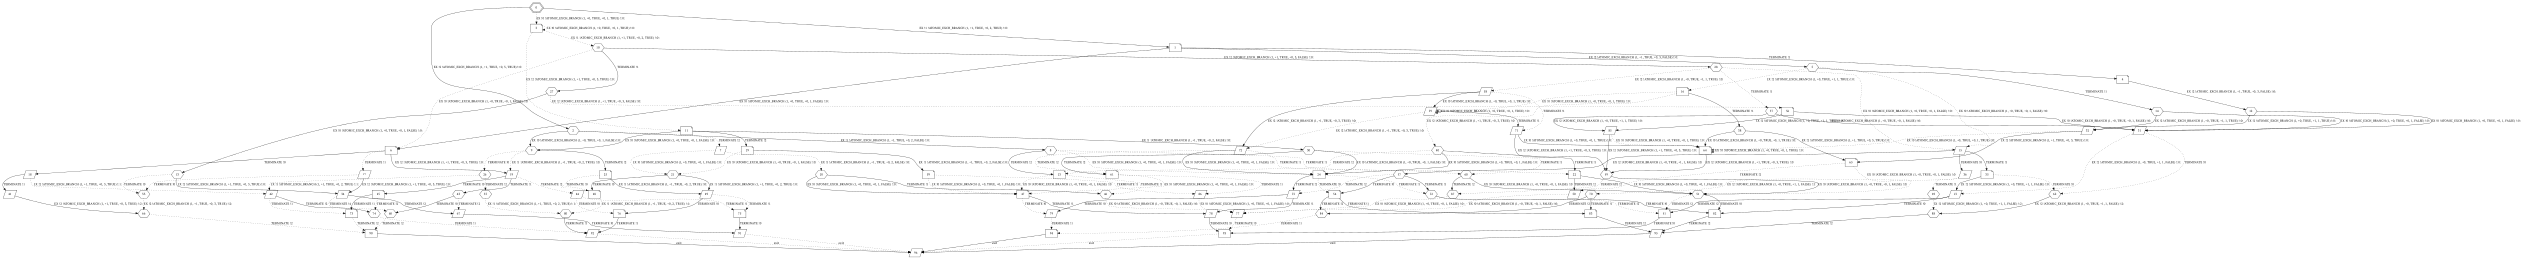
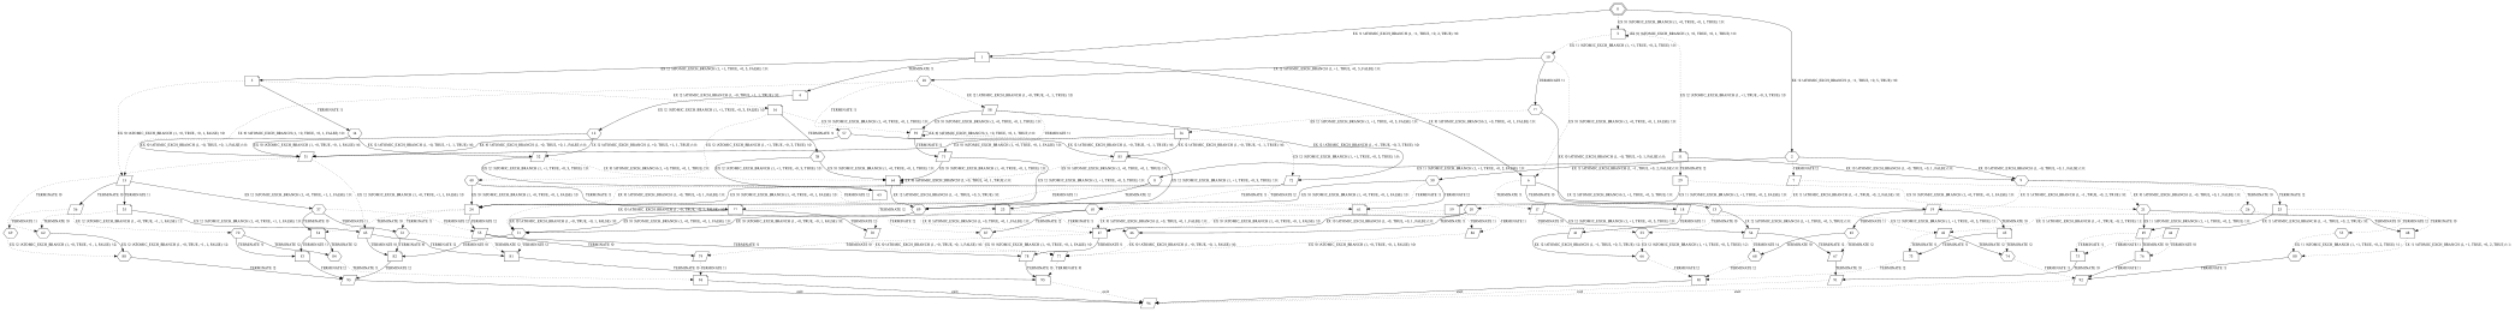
  digraph {
    fontname="PT Serif"
    node [fontname="PT Serif" shape=hexagon]
    edge [fontname="PT Serif" style=solid]
    0 [peripheries=2]
    1 [shape=note]
    2
    3 [shape=note]
    4 [shape=note]
-   5
+   5 [shape=note]
    6 [shape=note]
    7 [shape=parallelogram]
    8
    9
    10
    11 [shape=note]
    12
    14
    15 [shape=parallelogram]
    16 [shape=note]
    17 [shape=parallelogram]
    18 [shape=parallelogram]
    19 [shape=parallelogram]
    20
    21
    22 [shape=note]
    23 [shape=note]
    24 [shape=note]
    25 [shape=note]
    26
    27
    28
    29 [shape=note]
    30
    31 [shape=parallelogram]
    32 [shape=parallelogram]
    13
    33
    34 [shape=parallelogram]
    35 [shape=note]
    36 [shape=parallelogram]
    37
    38
    39 [shape=parallelogram]
    40
    41 [shape=parallelogram]
    42 [shape=parallelogram]
    43
    44 [shape=parallelogram]
    45 [shape=note]
    46
    47 [shape=note]
    48 [shape=note]
    49 [shape=parallelogram]
    50 [shape=parallelogram]
    51
    52
    53 [shape=parallelogram]
    54 [shape=note]
    55
    56 [shape=note]
    57
    58 [shape=parallelogram]
    59 [shape=note]
    60
    61 [shape=note]
    62
    63 [shape=parallelogram]
    64 [shape=note]
    65 [shape=note]
    66
    67 [shape=parallelogram]
    68
    69
    70
    71 [shape=parallelogram]
    72 [shape=parallelogram]
    73 [shape=note]
    74
    75 [shape=note]
    76 [shape=note]
    77 [shape=parallelogram]
    78 [shape=parallelogram]
    79 [shape=parallelogram]
    80
    81 [shape=note]
    82 [shape=note]
    83 [shape=note]
    84
    85 [shape=parallelogram]
    86 [shape=parallelogram]
    87
    88
    89
    90 [shape=note]
    91 [shape=parallelogram]
    92 [shape=parallelogram]
    93 [shape=note]
    94 [shape=note]
    95 [shape=parallelogram]
    96 [shape=parallelogram]
    0 -> 1 [label="EX !1 !ATOMIC_EXCH_BRANCH (1, +1, TRUE, +0, 2, TRUE) !:0:"]
    0 -> 2 [label="EX !2 !ATOMIC_EXCH_BRANCH (1, +1, TRUE, +0, 3, TRUE) !:0:"]
    0 -> 3 [label="EX !0 !ATOMIC_EXCH_BRANCH (1, +0, TRUE, +0, 1, TRUE) !:0:" style=dotted]
    1 -> 4 [label="TERMINATE !1"]
    1 -> 5 [label="EX !2 !ATOMIC_EXCH_BRANCH (1, +1, TRUE, +0, 3, FALSE) !:0:"]
    1 -> 6 [label="EX !0 !ATOMIC_EXCH_BRANCH (1, +0, TRUE, +0, 1, FALSE) !:0:"]
    2 -> 7 [label="TERMINATE !2" style=dotted]
    2 -> 8 [label="EX !1 !ATOMIC_EXCH_BRANCH (1, +1, TRUE, +0, 2, FALSE) !:0:"]
    2 -> 9 [label="EX !0 !ATOMIC_EXCH_BRANCH (1, +0, TRUE, +0, 1, FALSE) !:0:"]
    3 -> 3 [label="EX !0 !ATOMIC_EXCH_BRANCH (1, +0, TRUE, +0, 1, TRUE) !:0:" style=dotted]
    3 -> 10 [label="EX !1 !ATOMIC_EXCH_BRANCH (1, +1, TRUE, +0, 2, TRUE) !:0:" style=dotted]
    3 -> 11 [label="EX !2 !ATOMIC_EXCH_BRANCH (1, +1, TRUE, +0, 3, TRUE) !:0:" style=dotted]
    4 -> 12 [label="EX !2 !ATOMIC_EXCH_BRANCH (1, +1, TRUE, +0, 3, FALSE) !:0:"]
    5 -> 14 [label="TERMINATE !1"]
    5 -> 15 [label="EX !0 !ATOMIC_EXCH_BRANCH (1, +0, TRUE, +0, 1, FALSE) !:0:" style=dotted]
    5 -> 16 [label="EX !2 !ATOMIC_EXCH_BRANCH (1, +0, TRUE, +1, 1, TRUE) !:0:" style=dotted]
    6 -> 17 [label="TERMINATE !1" style=dotted]
    6 -> 18 [label="TERMINATE !0"]
    6 -> 19 [label="EX !2 !ATOMIC_EXCH_BRANCH (1, +1, TRUE, +0, 3, TRUE) !:0:"]
    7 -> 20 [label="EX !1 !ATOMIC_EXCH_BRANCH (1, +1, TRUE, +0, 2, FALSE) !:0:" style=dotted]
    7 -> 21 [label="EX !0 !ATOMIC_EXCH_BRANCH (1, +0, TRUE, +0, 1, FALSE) !:0:" style=dotted]
    8 -> 22 [label="TERMINATE !1" style=dotted]
    8 -> 23 [label="TERMINATE !2"]
    8 -> 24 [label="EX !0 !ATOMIC_EXCH_BRANCH (1, +0, TRUE, +0, 1, FALSE) !:0:" style=dotted]
    9 -> 19 [label="EX !1 !ATOMIC_EXCH_BRANCH (1, +1, TRUE, +0, 2, TRUE) !:0:" style=dotted]
    9 -> 25 [label="TERMINATE !2"]
    9 -> 26 [label="TERMINATE !0" style=dotted]
    10 -> 6 [label="EX !0 !ATOMIC_EXCH_BRANCH (1, +0, TRUE, +0, 1, FALSE) !:0:" style=dotted]
    10 -> 27 [label="TERMINATE !1"]
    10 -> 28 [label="EX !2 !ATOMIC_EXCH_BRANCH (1, +1, TRUE, +0, 3, FALSE) !:0:"]
    11 -> 9 [label="EX !0 !ATOMIC_EXCH_BRANCH (1, +0, TRUE, +0, 1, FALSE) !:0:"]
    11 -> 29 [label="TERMINATE !2"]
    11 -> 30 [label="EX !1 !ATOMIC_EXCH_BRANCH (1, +1, TRUE, +0, 2, FALSE) !:0:"]
    12 -> 31 [label="EX !0 !ATOMIC_EXCH_BRANCH (1, +0, TRUE, +0, 1, FALSE) !:0:"]
    12 -> 32 [label="EX !2 !ATOMIC_EXCH_BRANCH (1, +0, TRUE, +1, 1, TRUE) !:0:"]
    14 -> 31 [label="EX !0 !ATOMIC_EXCH_BRANCH (1, +0, TRUE, +0, 1, FALSE) !:0:"]
    14 -> 32 [label="EX !2 !ATOMIC_EXCH_BRANCH (1, +0, TRUE, +1, 1, TRUE) !:0:"]
    15 -> 35 [label="TERMINATE !1"]
    15 -> 36 [label="TERMINATE !0"]
    15 -> 37 [label="EX !2 !ATOMIC_EXCH_BRANCH (1, +0, TRUE, +1, 1, FALSE) !:0:"]
    16 -> 38 [label="TERMINATE !1"]
    16 -> 39 [label="EX !0 !ATOMIC_EXCH_BRANCH (1, +0, TRUE, +0, 1, TRUE) !:0:" style=dotted]
    16 -> 40 [label="EX !2 !ATOMIC_EXCH_BRANCH (1, +1, TRUE, +0, 3, TRUE) !:0:" style=dotted]
    17 -> 33 [label="TERMINATE !0" style=dotted]
    17 -> 34 [label="EX !2 !ATOMIC_EXCH_BRANCH (1, +1, TRUE, +0, 3, TRUE) !:0:"]
    18 -> 41 [label="TERMINATE !1"]
    18 -> 42 [label="EX !2 !ATOMIC_EXCH_BRANCH (1, +1, TRUE, +0, 3, TRUE) !:1:" style=dotted]
    19 -> 43 [label="TERMINATE !1"]
-   19 -> 44 [label="TERMINATE !2" style=dotted]
    19 -> 45 [label="TERMINATE !0"]
    20 -> 46 [label="TERMINATE !1"]
    20 -> 47 [label="EX !0 !ATOMIC_EXCH_BRANCH (1, +0, TRUE, +0, 1, FALSE) !:0:"]
    21 -> 48 [label="TERMINATE !0"]
    21 -> 49 [label="EX !1 !ATOMIC_EXCH_BRANCH (1, +1, TRUE, +0, 2, TRUE) !:0:"]
    22 -> 50 [label="TERMINATE !2"]
    22 -> 51 [label="EX !0 !ATOMIC_EXCH_BRANCH (1, +0, TRUE, +0, 1, FALSE) !:0:"]
    23 -> 46 [label="TERMINATE !1" style=dotted]
    23 -> 47 [label="EX !0 !ATOMIC_EXCH_BRANCH (1, +0, TRUE, +0, 1, FALSE) !:0:" style=dotted]
    24 -> 52 [label="TERMINATE !1" style=dotted]
    24 -> 53 [label="TERMINATE !2"]
    24 -> 54 [label="TERMINATE !0" style=dotted]
    25 -> 48 [label="TERMINATE !0" style=dotted]
    25 -> 49 [label="EX !1 !ATOMIC_EXCH_BRANCH (1, +1, TRUE, +0, 2, TRUE) !:0:"]
    26 -> 42 [label="EX !1 !ATOMIC_EXCH_BRANCH (1, +1, TRUE, +0, 2, TRUE) !:1:" style=dotted]
    26 -> 55 [label="TERMINATE !2" style=dotted]
    27 -> 13 [label="EX !0 !ATOMIC_EXCH_BRANCH (1, +0, TRUE, +0, 1, FALSE) !:0:"]
    27 -> 56 [label="EX !2 !ATOMIC_EXCH_BRANCH (1, +1, TRUE, +0, 3, FALSE) !:0:" style=dotted]
    28 -> 15 [label="EX !0 !ATOMIC_EXCH_BRANCH (1, +0, TRUE, +0, 1, FALSE) !:0:" style=dotted]
    28 -> 57 [label="TERMINATE !1" style=dotted]
    28 -> 58 [label="EX !2 !ATOMIC_EXCH_BRANCH (1, +0, TRUE, +1, 1, TRUE) !:0:" style=dotted]
    29 -> 21 [label="EX !0 !ATOMIC_EXCH_BRANCH (1, +0, TRUE, +0, 1, FALSE) !:0:" style=dotted]
    29 -> 59 [label="EX !1 !ATOMIC_EXCH_BRANCH (1, +1, TRUE, +0, 2, FALSE) !:0:"]
    30 -> 24 [label="EX !0 !ATOMIC_EXCH_BRANCH (1, +0, TRUE, +0, 1, FALSE) !:0:"]
    30 -> 60 [label="TERMINATE !1" style=dotted]
    30 -> 61 [label="TERMINATE !2"]
    31 -> 62 [label="TERMINATE !0" style=dotted]
    31 -> 63 [label="EX !2 !ATOMIC_EXCH_BRANCH (1, +0, TRUE, +1, 1, FALSE) !:0:" style=dotted]
    32 -> 64 [label="EX !0 !ATOMIC_EXCH_BRANCH (1, +0, TRUE, +0, 1, TRUE) !:0:" style=dotted]
    32 -> 65 [label="EX !2 !ATOMIC_EXCH_BRANCH (1, +1, TRUE, +0, 3, TRUE) !:0:"]
    13 -> 33 [label="TERMINATE !0" style=dotted]
    13 -> 34 [label="EX !2 !ATOMIC_EXCH_BRANCH (1, +1, TRUE, +0, 3, TRUE) !:0:"]
    33 -> 66 [label="EX !2 !ATOMIC_EXCH_BRANCH (1, +1, TRUE, +0, 3, TRUE) !:2:" style=dotted]
    34 -> 67 [label="TERMINATE !2"]
    34 -> 68 [label="TERMINATE !4" style=dotted]
    35 -> 62 [label="TERMINATE !0" style=dotted]
    35 -> 63 [label="EX !2 !ATOMIC_EXCH_BRANCH (1, +0, TRUE, +1, 1, FALSE) !:0:"]
    36 -> 69 [label="TERMINATE !1" style=dotted]
    36 -> 70 [label="EX !2 !ATOMIC_EXCH_BRANCH (1, +0, TRUE, +1, 1, FALSE) !:1:" style=dotted]
    37 -> 52 [label="TERMINATE !1"]
    37 -> 53 [label="TERMINATE !2" style=dotted]
    37 -> 54 [label="TERMINATE !0"]
    38 -> 64 [label="EX !0 !ATOMIC_EXCH_BRANCH (1, +0, TRUE, +0, 1, TRUE) !:0:"]
    38 -> 65 [label="EX !2 !ATOMIC_EXCH_BRANCH (1, +1, TRUE, +0, 3, TRUE) !:0:"]
    39 -> 39 [label="EX !0 !ATOMIC_EXCH_BRANCH (1, +0, TRUE, +0, 1, TRUE) !:0:"]
    39 -> 71 [label="TERMINATE !1"]
    39 -> 72 [label="EX !2 !ATOMIC_EXCH_BRANCH (1, +1, TRUE, +0, 3, TRUE) !:0:" style=dotted]
    40 -> 22 [label="TERMINATE !1"]
    40 -> 23 [label="TERMINATE !2" style=dotted]
    40 -> 24 [label="EX !0 !ATOMIC_EXCH_BRANCH (1, +0, TRUE, +0, 1, FALSE) !:0:"]
    41 -> 66 [label="EX !2 !ATOMIC_EXCH_BRANCH (1, +1, TRUE, +0, 3, TRUE) !:2:"]
    42 -> 73 [label="TERMINATE !1" style=dotted]
    42 -> 74 [label="TERMINATE !2"]
    43 -> 67 [label="TERMINATE !2" style=dotted]
    43 -> 68 [label="TERMINATE !0"]
    44 -> 75 [label="TERMINATE !1" style=dotted]
    44 -> 76 [label="TERMINATE !0" style=dotted]
    45 -> 73 [label="TERMINATE !1"]
    45 -> 74 [label="TERMINATE !2" style=dotted]
    46 -> 77 [label="EX !0 !ATOMIC_EXCH_BRANCH (1, +0, TRUE, +0, 1, FALSE) !:0:" style=dotted]
    47 -> 78 [label="TERMINATE !1"]
    47 -> 79 [label="TERMINATE !0" style=dotted]
    48 -> 80 [label="EX !1 !ATOMIC_EXCH_BRANCH (1, +1, TRUE, +0, 2, TRUE) !:1:" style=dotted]
    49 -> 75 [label="TERMINATE !1" style=dotted]
    49 -> 76 [label="TERMINATE !0"]
    50 -> 77 [label="EX !0 !ATOMIC_EXCH_BRANCH (1, +0, TRUE, +0, 1, FALSE) !:0:" style=dotted]
    51 -> 81 [label="TERMINATE !2" style=dotted]
    51 -> 82 [label="TERMINATE !0"]
    52 -> 81 [label="TERMINATE !2" style=dotted]
    52 -> 82 [label="TERMINATE !0"]
    53 -> 78 [label="TERMINATE !1"]
    53 -> 79 [label="TERMINATE !0"]
    54 -> 83 [label="TERMINATE !1"]
    54 -> 84 [label="TERMINATE !2"]
    55 -> 80 [label="EX !1 !ATOMIC_EXCH_BRANCH (1, +1, TRUE, +0, 2, TRUE) !:1:" style=dotted]
    56 -> 31 [label="EX !0 !ATOMIC_EXCH_BRANCH (1, +0, TRUE, +0, 1, FALSE) !:0:"]
    56 -> 85 [label="EX !2 !ATOMIC_EXCH_BRANCH (1, +0, TRUE, +1, 1, TRUE) !:0:"]
    57 -> 31 [label="EX !0 !ATOMIC_EXCH_BRANCH (1, +0, TRUE, +0, 1, FALSE) !:0:"]
    57 -> 85 [label="EX !2 !ATOMIC_EXCH_BRANCH (1, +0, TRUE, +1, 1, TRUE) !:0:"]
    58 -> 39 [label="EX !0 !ATOMIC_EXCH_BRANCH (1, +0, TRUE, +0, 1, TRUE) !:0:"]
    58 -> 71 [label="TERMINATE !1" style=dotted]
    58 -> 72 [label="EX !2 !ATOMIC_EXCH_BRANCH (1, +1, TRUE, +0, 3, TRUE) !:0:"]
    59 -> 47 [label="EX !0 !ATOMIC_EXCH_BRANCH (1, +0, TRUE, +0, 1, FALSE) !:0:" style=dotted]
    59 -> 86 [label="TERMINATE !1" style=dotted]
    60 -> 51 [label="EX !0 !ATOMIC_EXCH_BRANCH (1, +0, TRUE, +0, 1, FALSE) !:0:"]
    60 -> 87 [label="TERMINATE !2"]
    61 -> 47 [label="EX !0 !ATOMIC_EXCH_BRANCH (1, +0, TRUE, +0, 1, FALSE) !:0:" style=dotted]
    61 -> 86 [label="TERMINATE !1" style=dotted]
    62 -> 88 [label="EX !2 !ATOMIC_EXCH_BRANCH (1, +0, TRUE, +1, 1, FALSE) !:2:"]
    63 -> 81 [label="TERMINATE !2"]
    63 -> 82 [label="TERMINATE !0"]
    64 -> 64 [label="EX !0 !ATOMIC_EXCH_BRANCH (1, +0, TRUE, +0, 1, TRUE) !:0:" style=dotted]
    64 -> 89 [label="EX !2 !ATOMIC_EXCH_BRANCH (1, +1, TRUE, +0, 3, TRUE) !:0:"]
    65 -> 50 [label="TERMINATE !2" style=dotted]
    65 -> 51 [label="EX !0 !ATOMIC_EXCH_BRANCH (1, +0, TRUE, +0, 1, FALSE) !:0:" style=dotted]
    66 -> 90 [label="TERMINATE !2" style=dotted]
    67 -> 91 [label="TERMINATE !0"]
    68 -> 90 [label="TERMINATE !2" style=dotted]
    69 -> 88 [label="EX !2 !ATOMIC_EXCH_BRANCH (1, +0, TRUE, +1, 1, FALSE) !:2:" style=dotted]
    70 -> 83 [label="TERMINATE !1"]
    70 -> 84 [label="TERMINATE !2"]
    71 -> 64 [label="EX !0 !ATOMIC_EXCH_BRANCH (1, +0, TRUE, +0, 1, TRUE) !:0:"]
    71 -> 89 [label="EX !2 !ATOMIC_EXCH_BRANCH (1, +1, TRUE, +0, 3, TRUE) !:0:"]
    72 -> 24 [label="EX !0 !ATOMIC_EXCH_BRANCH (1, +0, TRUE, +0, 1, FALSE) !:0:"]
    72 -> 60 [label="TERMINATE !1" style=dotted]
    72 -> 61 [label="TERMINATE !2" style=dotted]
    73 -> 90 [label="TERMINATE !2" style=dotted]
    74 -> 92 [label="TERMINATE !1" style=dotted]
    75 -> 91 [label="TERMINATE !0"]
    76 -> 92 [label="TERMINATE !1"]
    77 -> 93 [label="TERMINATE !0" style=dotted]
    78 -> 93 [label="TERMINATE !0"]
    79 -> 94 [label="TERMINATE !1" style=dotted]
    80 -> 92 [label="TERMINATE !1"]
    81 -> 93 [label="TERMINATE !0"]
    82 -> 95 [label="TERMINATE !2"]
    83 -> 95 [label="TERMINATE !2"]
    84 -> 94 [label="TERMINATE !1" style=dotted]
    85 -> 64 [label="EX !0 !ATOMIC_EXCH_BRANCH (1, +0, TRUE, +0, 1, TRUE) !:0:" style=dotted]
    85 -> 89 [label="EX !2 !ATOMIC_EXCH_BRANCH (1, +1, TRUE, +0, 3, TRUE) !:0:"]
    86 -> 77 [label="EX !0 !ATOMIC_EXCH_BRANCH (1, +0, TRUE, +0, 1, FALSE) !:0:" style=dotted]
    87 -> 77 [label="EX !0 !ATOMIC_EXCH_BRANCH (1, +0, TRUE, +0, 1, FALSE) !:0:" style=dotted]
    88 -> 95 [label="TERMINATE !2"]
    89 -> 51 [label="EX !0 !ATOMIC_EXCH_BRANCH (1, +0, TRUE, +0, 1, FALSE) !:0:"]
    89 -> 87 [label="TERMINATE !2" style=dotted]
    90 -> 96 [label=exit]
    91 -> 96 [label=exit style=dotted]
    92 -> 96 [label=exit style=dotted]
    93 -> 96 [label=exit style=dotted]
    94 -> 96 [label=exit]
    95 -> 96 [label=exit]
  }
